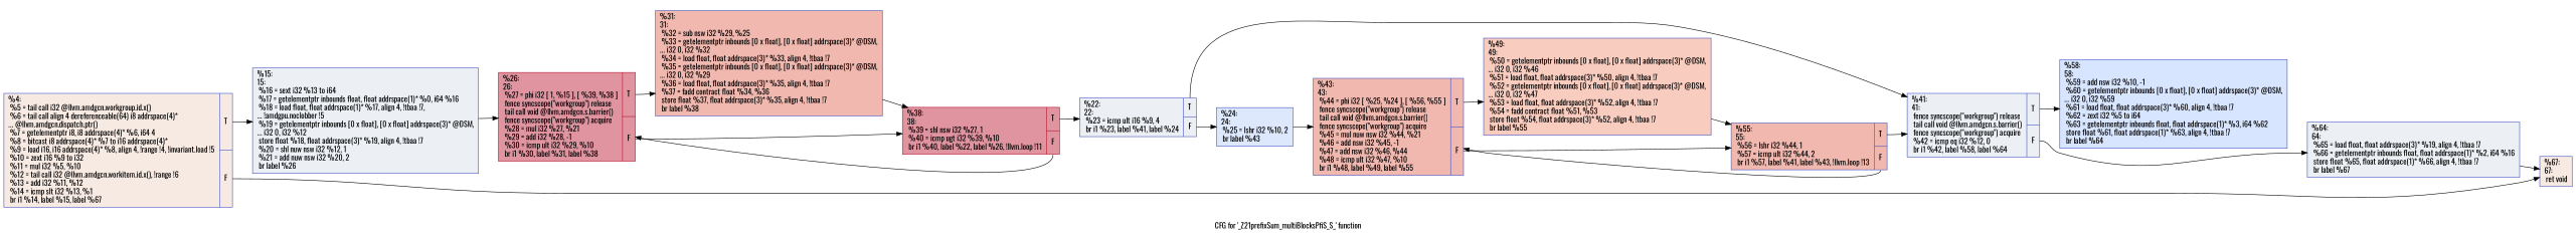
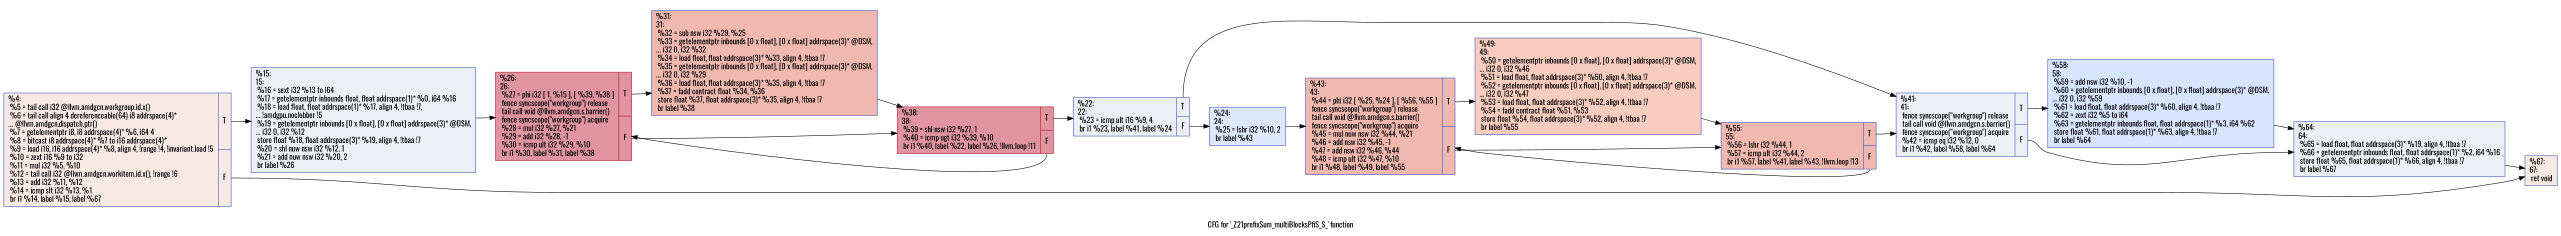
  digraph {
    fontname=Oswald
    label="CFG for '_Z21prefixSum_multiBlocksPfiS_S_' function"
    rankdir=LR
    node [color="#3d50c3ff" fillcolor="#d4dbe670" fontname=Oswald shape=record style=filled]
    edge [fontname=Oswald tailport=s0]
    n1 [fillcolor="#eed0c070" label="{%4:\l  %5 = tail call i32 @llvm.amdgcn.workgroup.id.x()\l  %6 = tail call align 4 dereferenceable(64) i8 addrspace(4)*\l... @llvm.amdgcn.dispatch.ptr()\l  %7 = getelementptr i8, i8 addrspace(4)* %6, i64 4\l  %8 = bitcast i8 addrspace(4)* %7 to i16 addrspace(4)*\l  %9 = load i16, i16 addrspace(4)* %8, align 4, !range !4, !invariant.load !5\l  %10 = zext i16 %9 to i32\l  %11 = mul i32 %5, %10\l  %12 = tail call i32 @llvm.amdgcn.workitem.id.x(), !range !6\l  %13 = add i32 %11, %12\l  %14 = icmp slt i32 %13, %1\l  br i1 %14, label %15, label %67\l|{<s0>T|<s1>F}}"]
    n2 [label="{%15:\l15:                                               \l  %16 = sext i32 %13 to i64\l  %17 = getelementptr inbounds float, float addrspace(1)* %0, i64 %16\l  %18 = load float, float addrspace(1)* %17, align 4, !tbaa !7,\l... !amdgpu.noclobber !5\l  %19 = getelementptr inbounds [0 x float], [0 x float] addrspace(3)* @DSM,\l... i32 0, i32 %12\l  store float %18, float addrspace(3)* %19, align 4, !tbaa !7\l  %20 = shl nuw nsw i32 %12, 1\l  %21 = add nuw nsw i32 %20, 2\l  br label %26\l}"]
    n3 [fillcolor="#eed0c070" label="{%67:\l67:                                               \l  ret void\l}"]
    n4 [color="#b70d28ff" fillcolor="#b70d2870" label="{%26:\l26:                                               \l  %27 = phi i32 [ 1, %15 ], [ %39, %38 ]\l  fence syncscope(\"workgroup\") release\l  tail call void @llvm.amdgcn.s.barrier()\l  fence syncscope(\"workgroup\") acquire\l  %28 = mul i32 %27, %21\l  %29 = add i32 %28, -1\l  %30 = icmp ult i32 %29, %10\l  br i1 %30, label %31, label %38\l|{<s0>T|<s1>F}}"]
    n5 [fillcolor="#dc5d4a70" label="{%31:\l31:                                               \l  %32 = sub nsw i32 %29, %25\l  %33 = getelementptr inbounds [0 x float], [0 x float] addrspace(3)* @DSM,\l... i32 0, i32 %32\l  %34 = load float, float addrspace(3)* %33, align 4, !tbaa !7\l  %35 = getelementptr inbounds [0 x float], [0 x float] addrspace(3)* @DSM,\l... i32 0, i32 %29\l  %36 = load float, float addrspace(3)* %35, align 4, !tbaa !7\l  %37 = fadd contract float %34, %36\l  store float %37, float addrspace(3)* %35, align 4, !tbaa !7\l  br label %38\l}"]
    n6 [color="#b70d28ff" fillcolor="#b70d2870" label="{%38:\l38:                                               \l  %39 = shl nsw i32 %27, 1\l  %40 = icmp ugt i32 %39, %10\l  br i1 %40, label %22, label %26, !llvm.loop !11\l|{<s0>T|<s1>F}}"]
    n7 [label="{%22:\l22:                                               \l  %23 = icmp ult i16 %9, 4\l  br i1 %23, label %41, label %24\l|{<s0>T|<s1>F}}"]
    n8 [label="{%41:\l41:                                               \l  fence syncscope(\"workgroup\") release\l  tail call void @llvm.amdgcn.s.barrier()\l  fence syncscope(\"workgroup\") acquire\l  %42 = icmp eq i32 %12, 0\l  br i1 %42, label %58, label %64\l|{<s0>T|<s1>F}}"]
    n9 [fillcolor="#b2ccfb70" label="{%24:\l24:                                               \l  %25 = lshr i32 %10, 2\l  br label %43\l}"]
    n10 [fillcolor="#a7c5fe70" label="{%58:\l58:                                               \l  %59 = add nsw i32 %10, -1\l  %60 = getelementptr inbounds [0 x float], [0 x float] addrspace(3)* @DSM,\l... i32 0, i32 %59\l  %61 = load float, float addrspace(3)* %60, align 4, !tbaa !7\l  %62 = zext i32 %5 to i64\l  %63 = getelementptr inbounds float, float addrspace(1)* %3, i64 %62\l  store float %61, float addrspace(1)* %63, align 4, !tbaa !7\l  br label %64\l}"]
    n11 [label="{%64:\l64:                                               \l  %65 = load float, float addrspace(3)* %19, align 4, !tbaa !7\l  %66 = getelementptr inbounds float, float addrspace(1)* %2, i64 %16\l  store float %65, float addrspace(1)* %66, align 4, !tbaa !7\l  br label %67\l}"]
    n12 [fillcolor="#dc5d4a70" label="{%43:\l43:                                               \l  %44 = phi i32 [ %25, %24 ], [ %56, %55 ]\l  fence syncscope(\"workgroup\") release\l  tail call void @llvm.amdgcn.s.barrier()\l  fence syncscope(\"workgroup\") acquire\l  %45 = mul nuw nsw i32 %44, %21\l  %46 = add nsw i32 %45, -1\l  %47 = add nsw i32 %46, %44\l  %48 = icmp ult i32 %47, %10\l  br i1 %48, label %49, label %55\l|{<s0>T|<s1>F}}"]
    n13 [fillcolor="#f08b6e70" label="{%49:\l49:                                               \l  %50 = getelementptr inbounds [0 x float], [0 x float] addrspace(3)* @DSM,\l... i32 0, i32 %46\l  %51 = load float, float addrspace(3)* %50, align 4, !tbaa !7\l  %52 = getelementptr inbounds [0 x float], [0 x float] addrspace(3)* @DSM,\l... i32 0, i32 %47\l  %53 = load float, float addrspace(3)* %52, align 4, !tbaa !7\l  %54 = fadd contract float %51, %53\l  store float %54, float addrspace(3)* %52, align 4, !tbaa !7\l  br label %55\l}"]
    n14 [fillcolor="#dc5d4a70" label="{%55:\l55:                                               \l  %56 = lshr i32 %44, 1\l  %57 = icmp ult i32 %44, 2\l  br i1 %57, label %41, label %43, !llvm.loop !13\l|{<s0>T|<s1>F}}"]
    n1 -> n2
    n1 -> n3 [tailport=s1]
    n2 -> n4
    n4 -> n5
    n4 -> n6 [tailport=s1]
    n5 -> n6
    n6 -> n4 [tailport=s1]
    n6 -> n7
    n7 -> n8
    n7 -> n9 [tailport=s1]
    n8 -> n10
    n8 -> n11 [tailport=s1]
    n9 -> n12
+   n10 -> n11
    n11 -> n3
    n12 -> n13
    n12 -> n14 [tailport=s1]
    n13 -> n14
    n14 -> n8
    n14 -> n12 [tailport=s1]
  }
